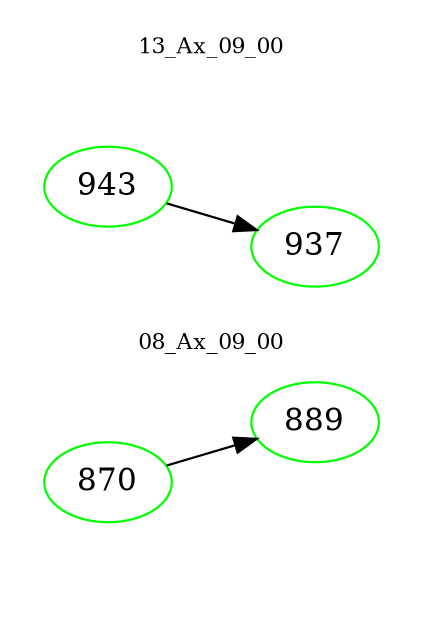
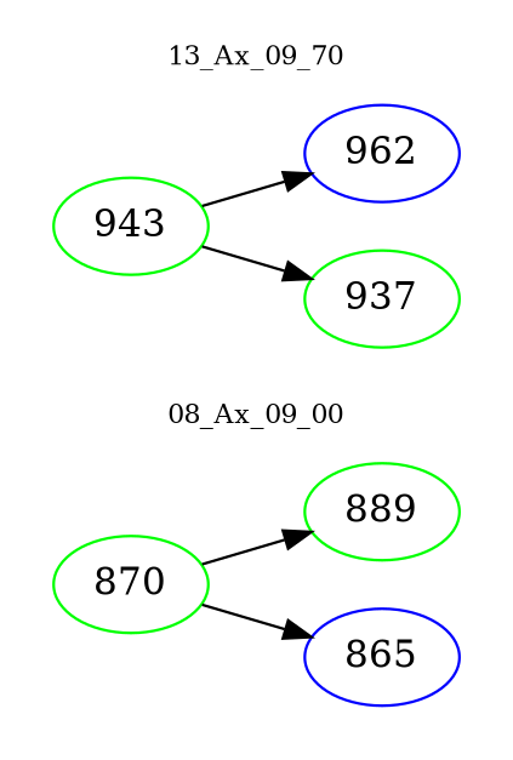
  digraph {
    rankdir=LR
    node [color=green]
    edge [color=black]
    n1 [label=870]
+   n2 [color=blue label=865]
    n3 [label=889]
    n4 [label=943]
    n5 [label=937]
+   n6 [color=blue label=962]
    subgraph cluster_1 {
      color=white
      fontsize=10
      label="08_Ax_09_00"
      n1
+     n2
      n3
    }
    subgraph cluster_2 {
      color=white
      fontsize=10
-     label="13_Ax_09_00"
+     label="13_Ax_09_70"
      n4
      n5
+     n6
    }
+   n1 -> n2
    n1 -> n3
    n4 -> n5
+   n4 -> n6
  }
